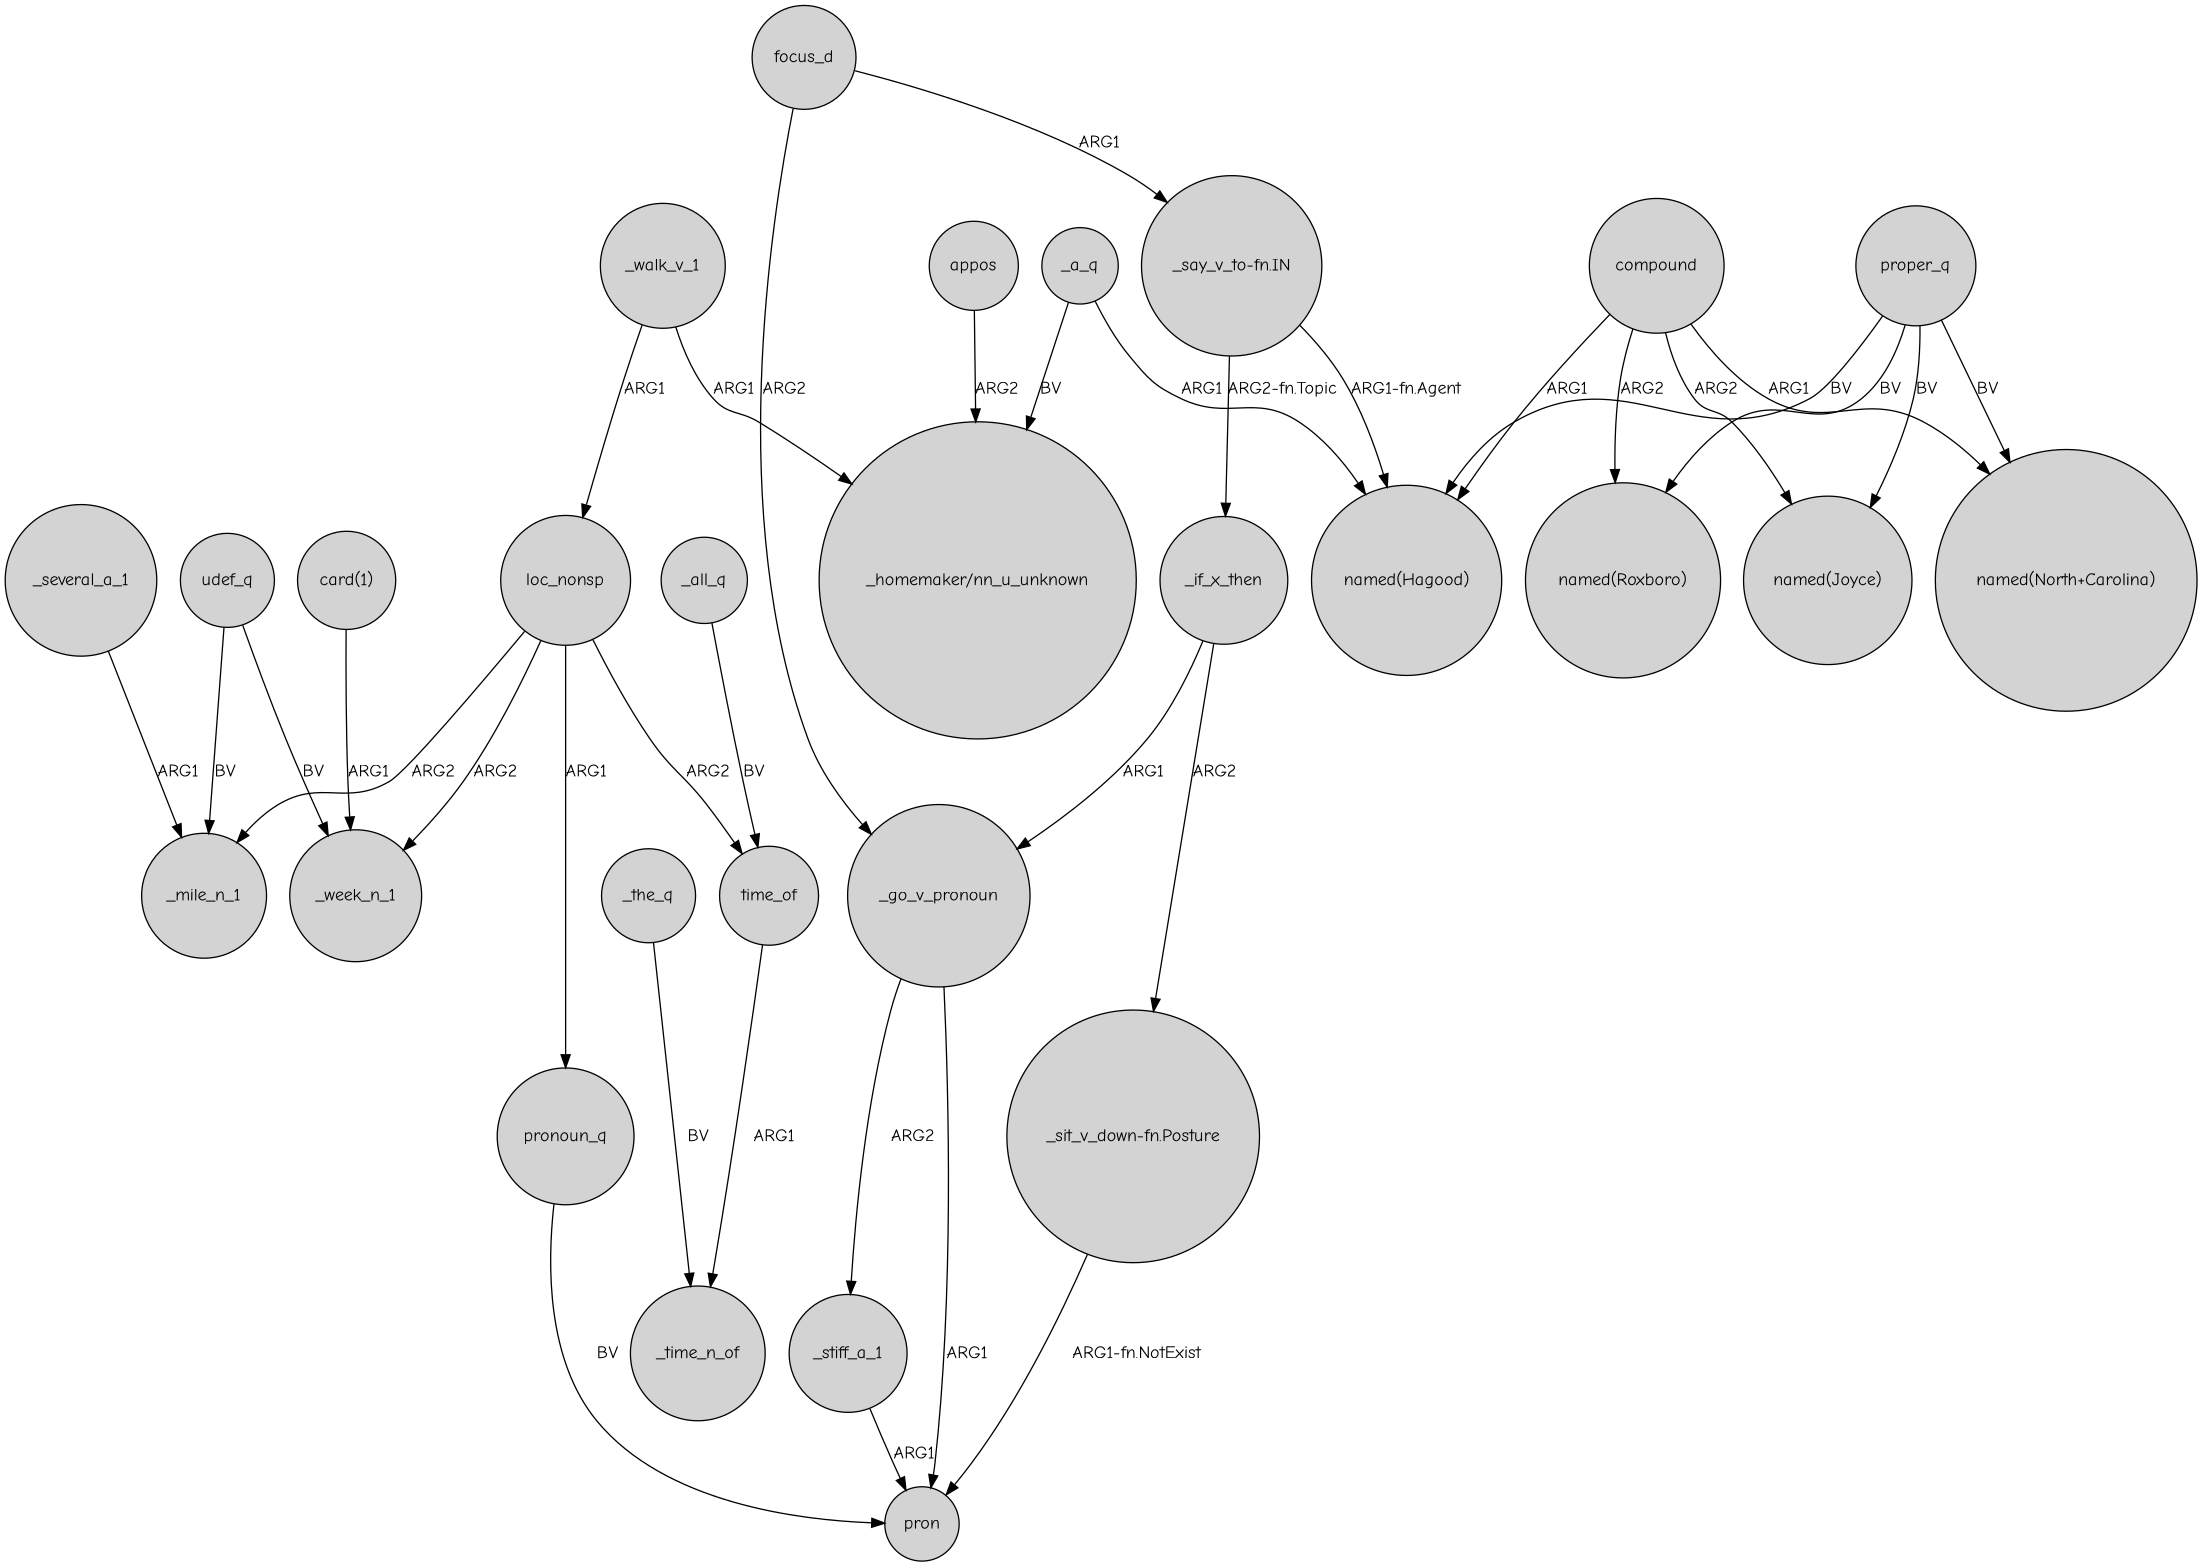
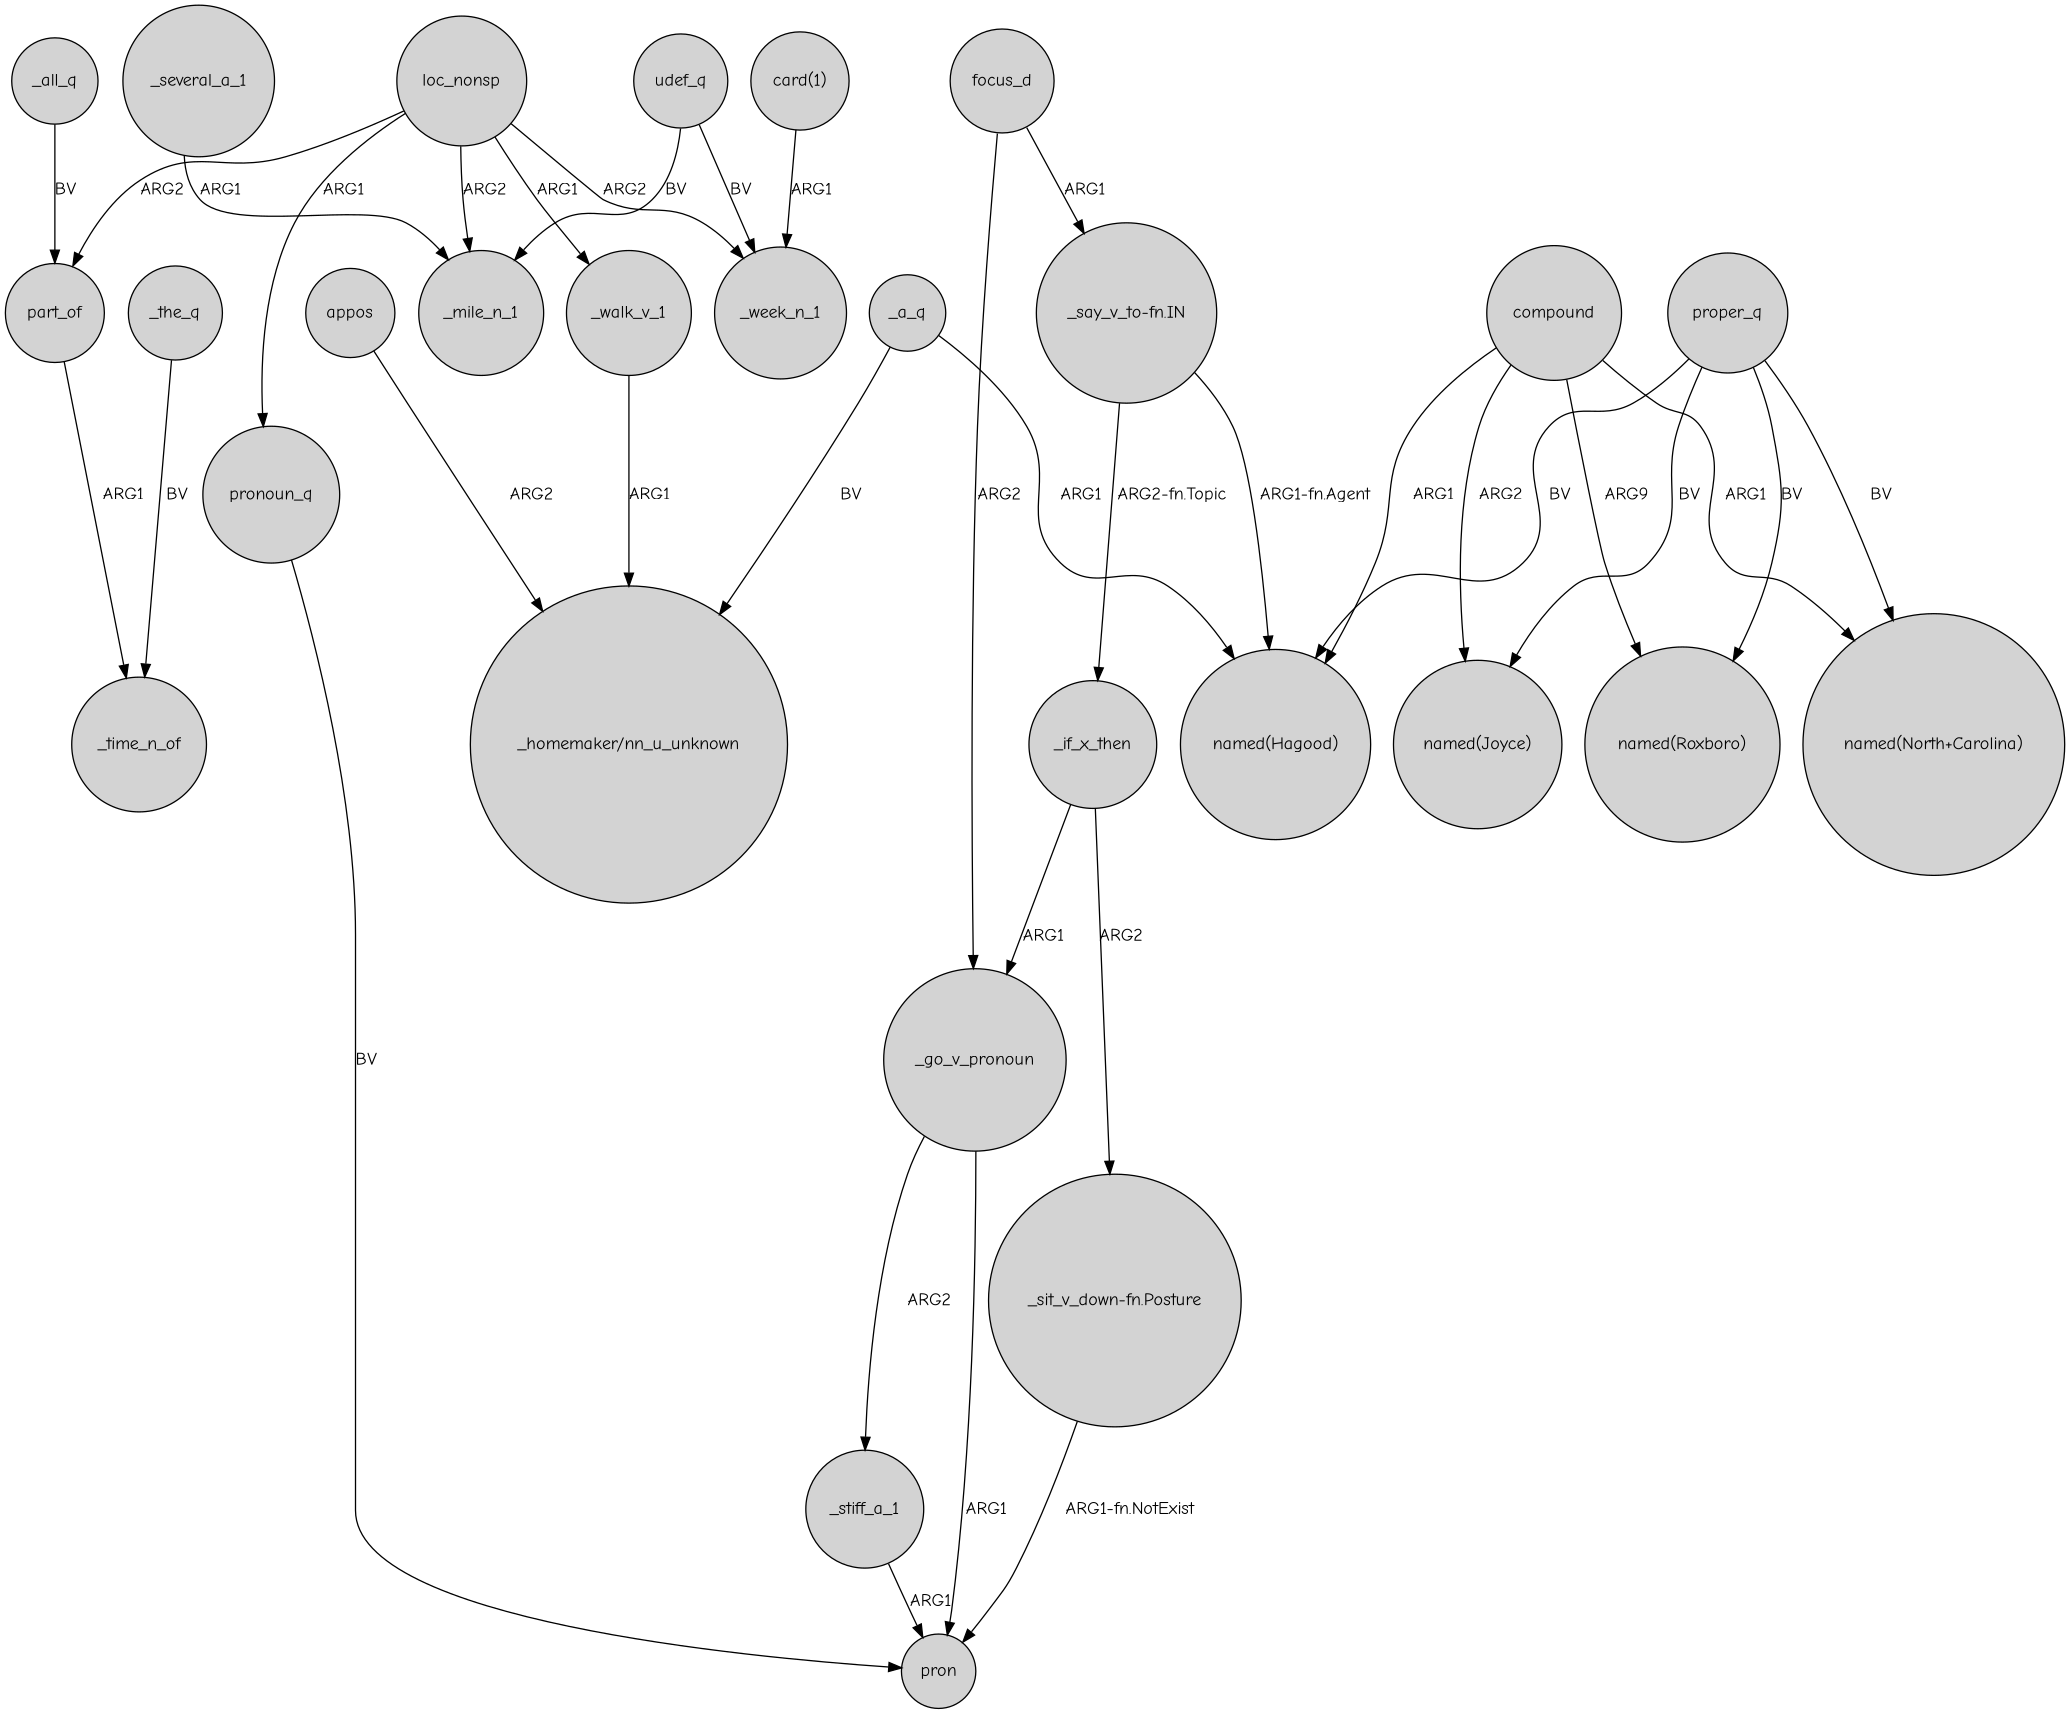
  digraph {
    fontname="Comic Neue"
    node [fontname="Comic Neue" shape=circle style=filled]
    edge [fontname="Comic Neue"]
    udef_q
    _mile_n_1
    _week_n_1
    _a_q
    "_homemaker/nn_u_unknown"
    "named(Hagood)"
    "_say_v_to-fn.IN"
    _if_x_then
    "_sit_v_down-fn.Posture"
    n10 [label=_go_v_pronoun]
    pron
    _stiff_a_1
-   part_of [label=time_of]
+   part_of
    _time_n_of
    compound
    "named(Roxboro)"
    "named(North+Carolina)"
    "named(Joyce)"
    _all_q
    loc_nonsp
    _walk_v_1
    pronoun_q
    proper_q
    _several_a_1
    _the_q
    focus_d
    appos
    "card(1)"
    udef_q -> _mile_n_1 [label=BV]
    udef_q -> _week_n_1 [label=BV]
    _a_q -> "_homemaker/nn_u_unknown" [label=BV]
    _a_q -> "named(Hagood)" [label=ARG1]
    "_say_v_to-fn.IN" -> "named(Hagood)" [label="ARG1-fn.Agent"]
    "_say_v_to-fn.IN" -> _if_x_then [label="ARG2-fn.Topic"]
    _if_x_then -> "_sit_v_down-fn.Posture" [label=ARG2]
    _if_x_then -> n10 [label=ARG1]
    "_sit_v_down-fn.Posture" -> pron [label="ARG1-fn.NotExist"]
    n10 -> pron [label=ARG1]
    n10 -> _stiff_a_1 [label=ARG2]
    _stiff_a_1 -> pron [label=ARG1]
    part_of -> _time_n_of [label=ARG1]
    compound -> "named(Hagood)" [label=ARG1]
-   compound -> "named(Roxboro)" [label=ARG2]
+   compound -> "named(Roxboro)" [label=ARG9]
    compound -> "named(North+Carolina)" [label=ARG1]
    compound -> "named(Joyce)" [label=ARG2]
    _all_q -> part_of [label=BV]
    loc_nonsp -> _mile_n_1 [label=ARG2]
    loc_nonsp -> _week_n_1 [label=ARG2]
    loc_nonsp -> part_of [label=ARG2]
-   _walk_v_1 -> loc_nonsp [label=ARG1]
+   loc_nonsp -> _walk_v_1 [label=ARG1]
    loc_nonsp -> pronoun_q [label=ARG1]
    _walk_v_1 -> "_homemaker/nn_u_unknown" [label=ARG1]
    pronoun_q -> pron [label=BV]
    proper_q -> "named(Hagood)" [label=BV]
    proper_q -> "named(Roxboro)" [label=BV]
    proper_q -> "named(North+Carolina)" [label=BV]
    proper_q -> "named(Joyce)" [label=BV]
    _several_a_1 -> _mile_n_1 [label=ARG1]
    _the_q -> _time_n_of [label=BV]
    focus_d -> "_say_v_to-fn.IN" [label=ARG1]
    focus_d -> n10 [label=ARG2]
    appos -> "_homemaker/nn_u_unknown" [label=ARG2]
    "card(1)" -> _week_n_1 [label=ARG1]
  }
